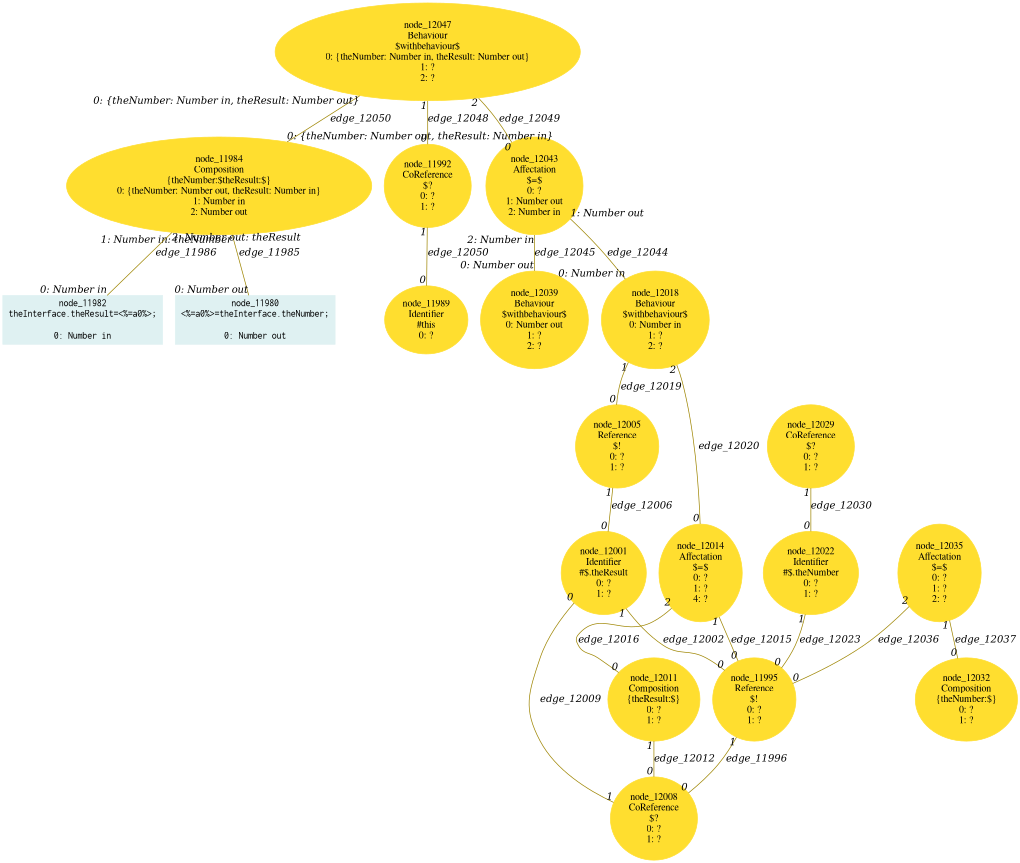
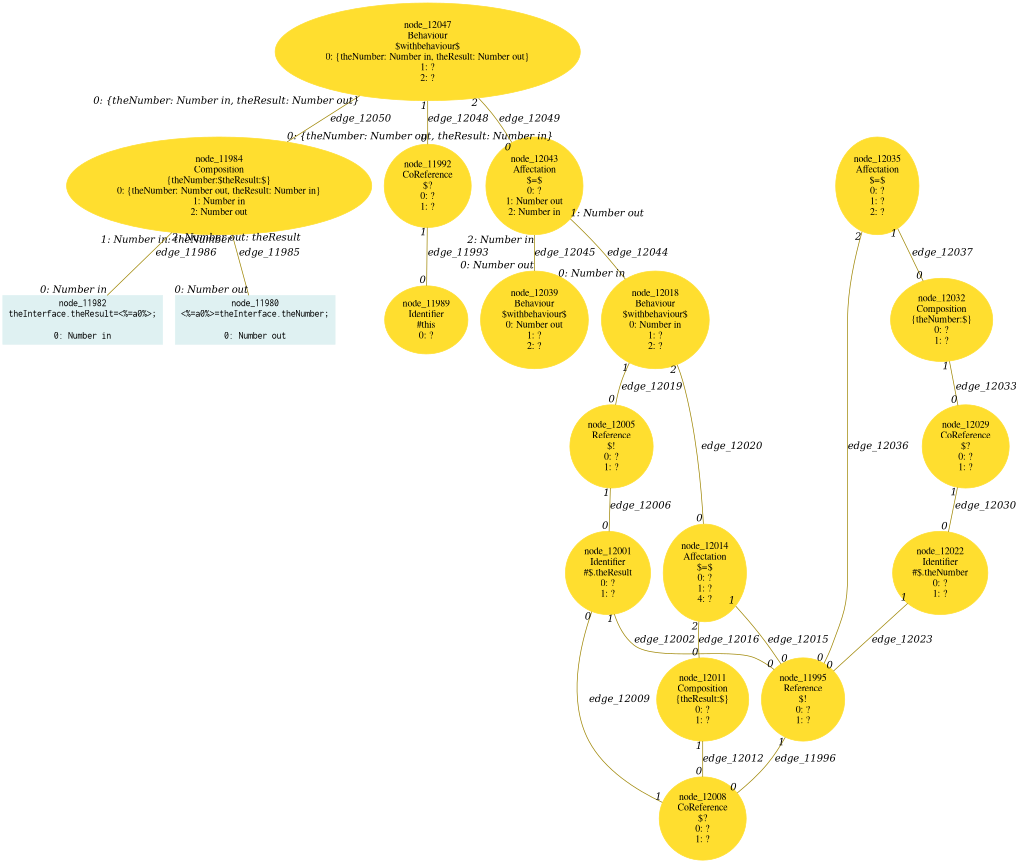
  digraph {
    node [color="#ffde2f" fontname=Times shape=ellipse style=filled]
    edge [arrowHead=none arrowsize=1 color="#9d8400" dir=none fontname="Times-Italic" headlabel=0 taillabel=1]
    n1 [color="#dff1f2" fontname=Courier label="node_11980\n<%=a0%>=theInterface.theNumber;\n\n0: Number out" shape=box]
    n2 [color="#dff1f2" fontname=Courier label="node_11982\ntheInterface.theResult=<%=a0%>;\n\n0: Number in" shape=box]
    n3 [label="node_11984\nComposition\n{theNumber:$theResult:$}\n0: {theNumber: Number out, theResult: Number in}\n1: Number in\n2: Number out"]
    n4 [label="node_11989\nIdentifier\n#this\n0: ?"]
    n5 [label="node_11992\nCoReference\n$?\n0: ?\n1: ?"]
    n6 [label="node_11995\nReference\n$!\n0: ?\n1: ?"]
    n7 [label="node_12008\nCoReference\n$?\n0: ?\n1: ?"]
    n8 [label="node_12001\nIdentifier\n#$.theResult\n0: ?\n1: ?"]
    n9 [label="node_12005\nReference\n$!\n0: ?\n1: ?"]
    n10 [label="node_12011\nComposition\n{theResult:$}\n0: ?\n1: ?"]
    n11 [label="node_12014\nAffectation\n$=$\n0: ?\n1: ?\n4: ?"]
    n12 [label="node_12018\nBehaviour\n$withbehaviour$\n0: Number in\n1: ?\n2: ?"]
    n13 [label="node_12022\nIdentifier\n#$.theNumber\n0: ?\n1: ?"]
    n14 [label="node_12029\nCoReference\n$?\n0: ?\n1: ?"]
    n15 [label="node_12032\nComposition\n{theNumber:$}\n0: ?\n1: ?"]
    n16 [label="node_12035\nAffectation\n$=$\n0: ?\n1: ?\n2: ?"]
    n17 [label="node_12039\nBehaviour\n$withbehaviour$\n0: Number out\n1: ?\n2: ?"]
    n18 [label="node_12043\nAffectation\n$=$\n0: ?\n1: Number out\n2: Number in"]
    n19 [label="node_12047\nBehaviour\n$withbehaviour$\n0: {theNumber: Number in, theResult: Number out}\n1: ?\n2: ?"]
    n3 -> n1 [headlabel="0: Number out" label=edge_11985 taillabel="1: Number in: theNumber"]
    n3 -> n2 [headlabel="0: Number in" label=edge_11986 taillabel="2: Number out: theResult"]
-   n5 -> n4 [label=edge_12050]
+   n5 -> n4 [label=edge_11993]
    n6 -> n7 [label=edge_11996]
    n7 -> n8 [label=edge_12009]
    n8 -> n6 [label=edge_12002]
    n9 -> n8 [label=edge_12006]
    n10 -> n7 [label=edge_12012]
    n11 -> n6 [label=edge_12015]
    n11 -> n10 [label=edge_12016 taillabel=2]
    n12 -> n9 [label=edge_12019]
    n12 -> n11 [label=edge_12020 taillabel=2]
    n13 -> n6 [label=edge_12023]
    n14 -> n13 [label=edge_12030]
+   n15 -> n14 [label=edge_12033]
    n16 -> n6 [label=edge_12036 taillabel=2]
    n16 -> n15 [label=edge_12037]
    n18 -> n12 [headlabel="0: Number in" label=edge_12044 taillabel="1: Number out"]
    n18 -> n17 [headlabel="0: Number out" label=edge_12045 taillabel="2: Number in"]
    n19 -> n3 [headlabel="0: {theNumber: Number out, theResult: Number in}" label=edge_12050 taillabel="0: {theNumber: Number in, theResult: Number out}"]
    n19 -> n5 [label=edge_12048]
    n19 -> n18 [label=edge_12049 taillabel=2]
  }
